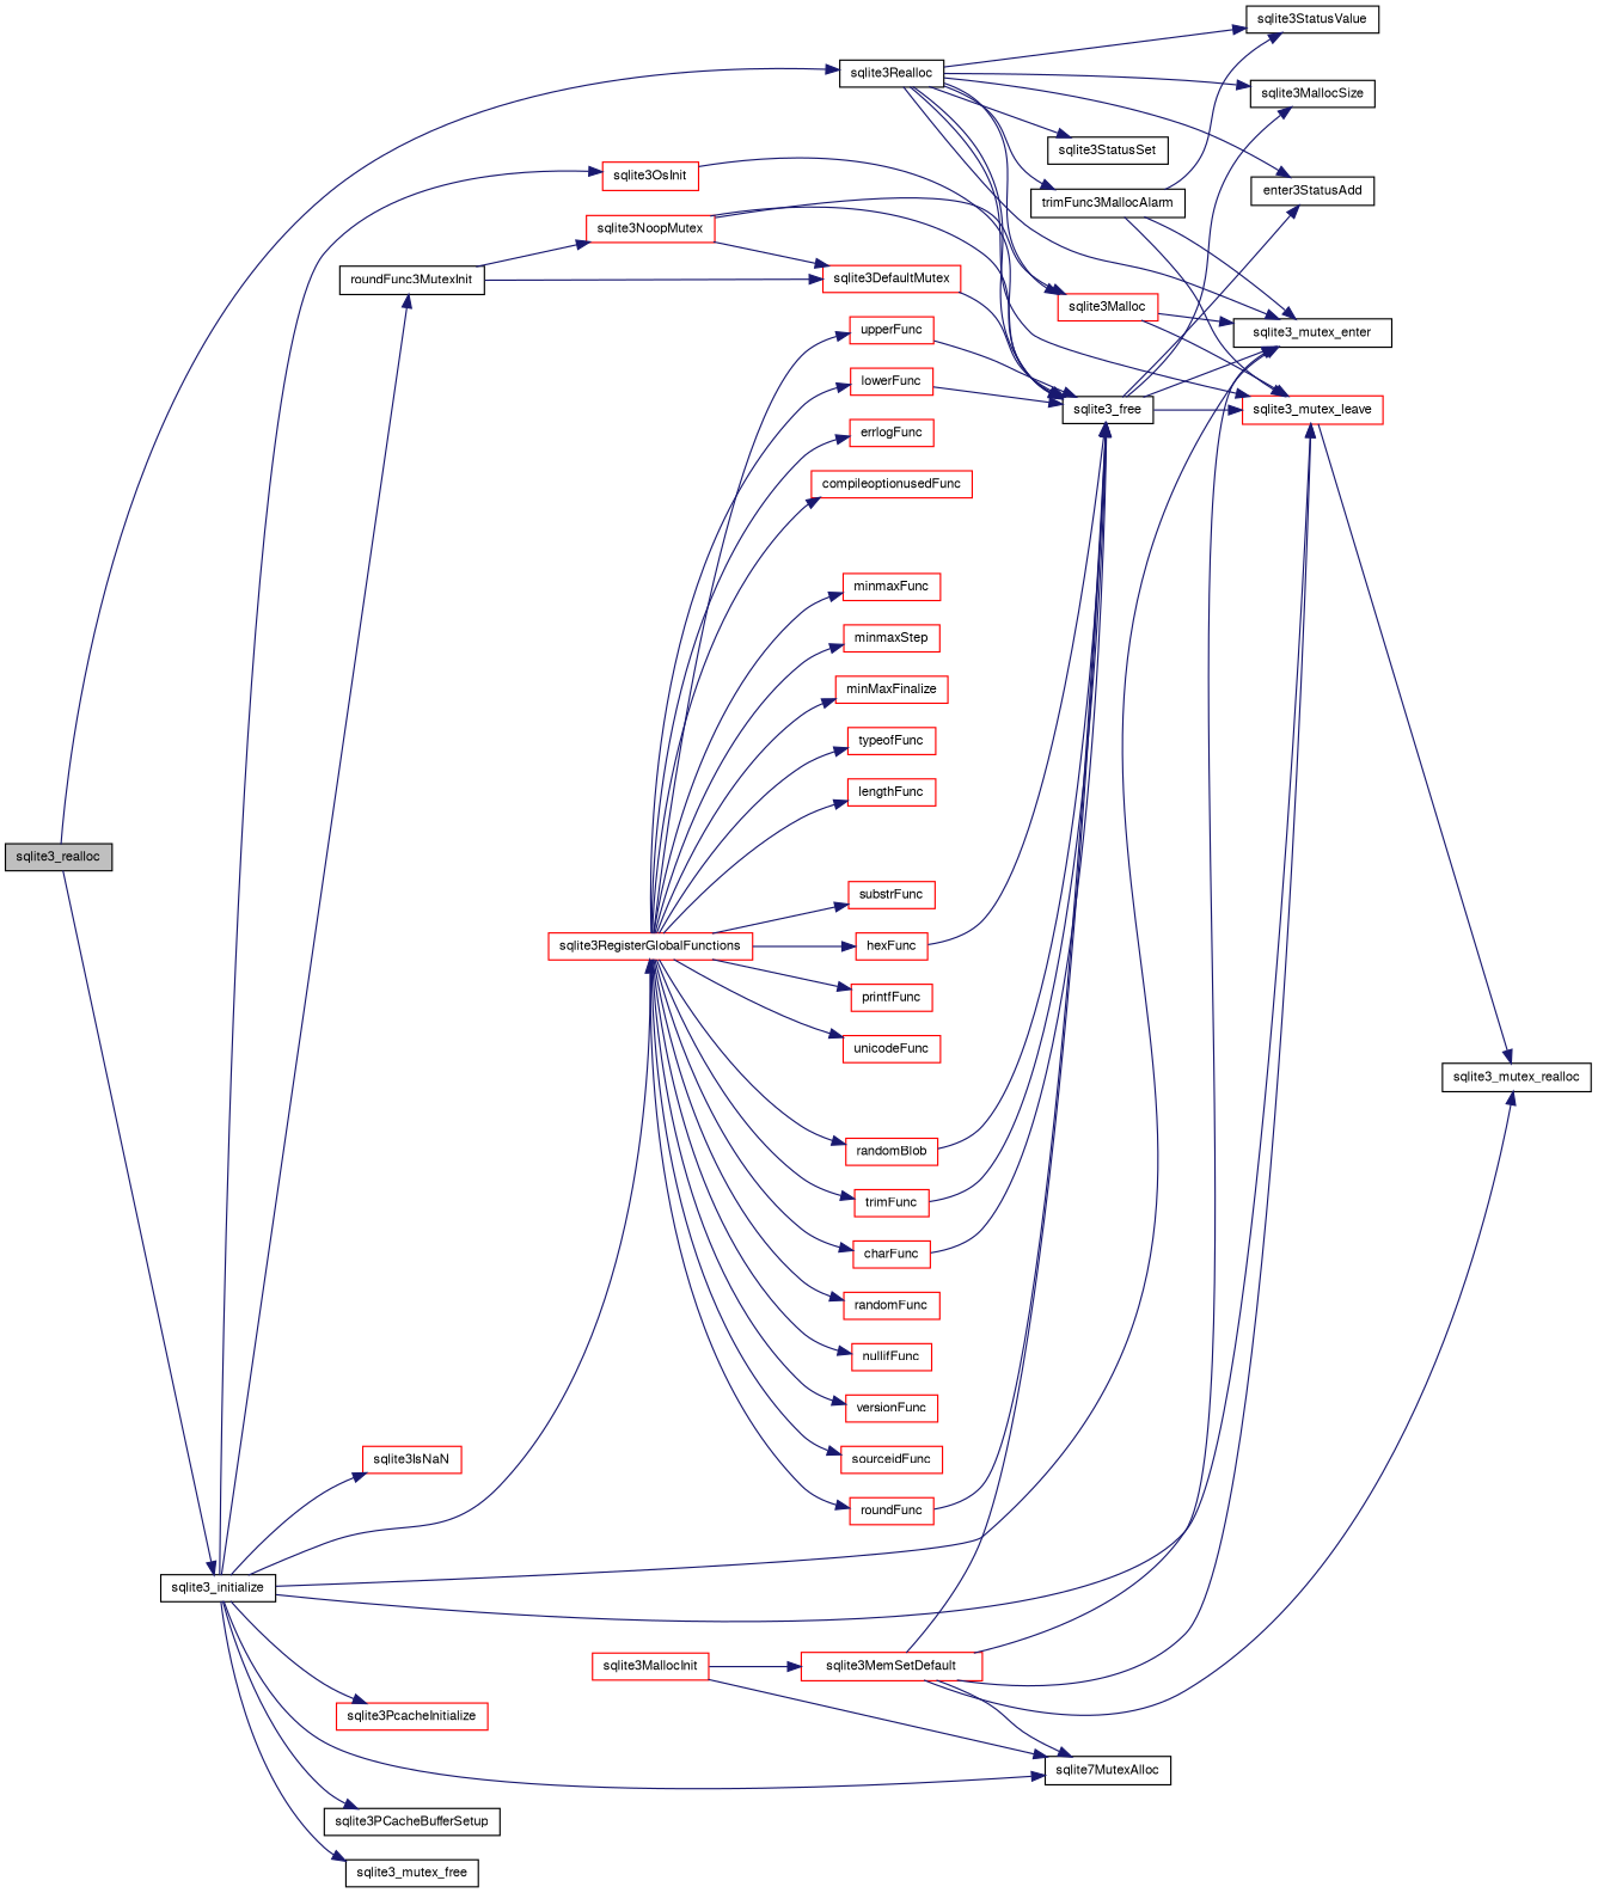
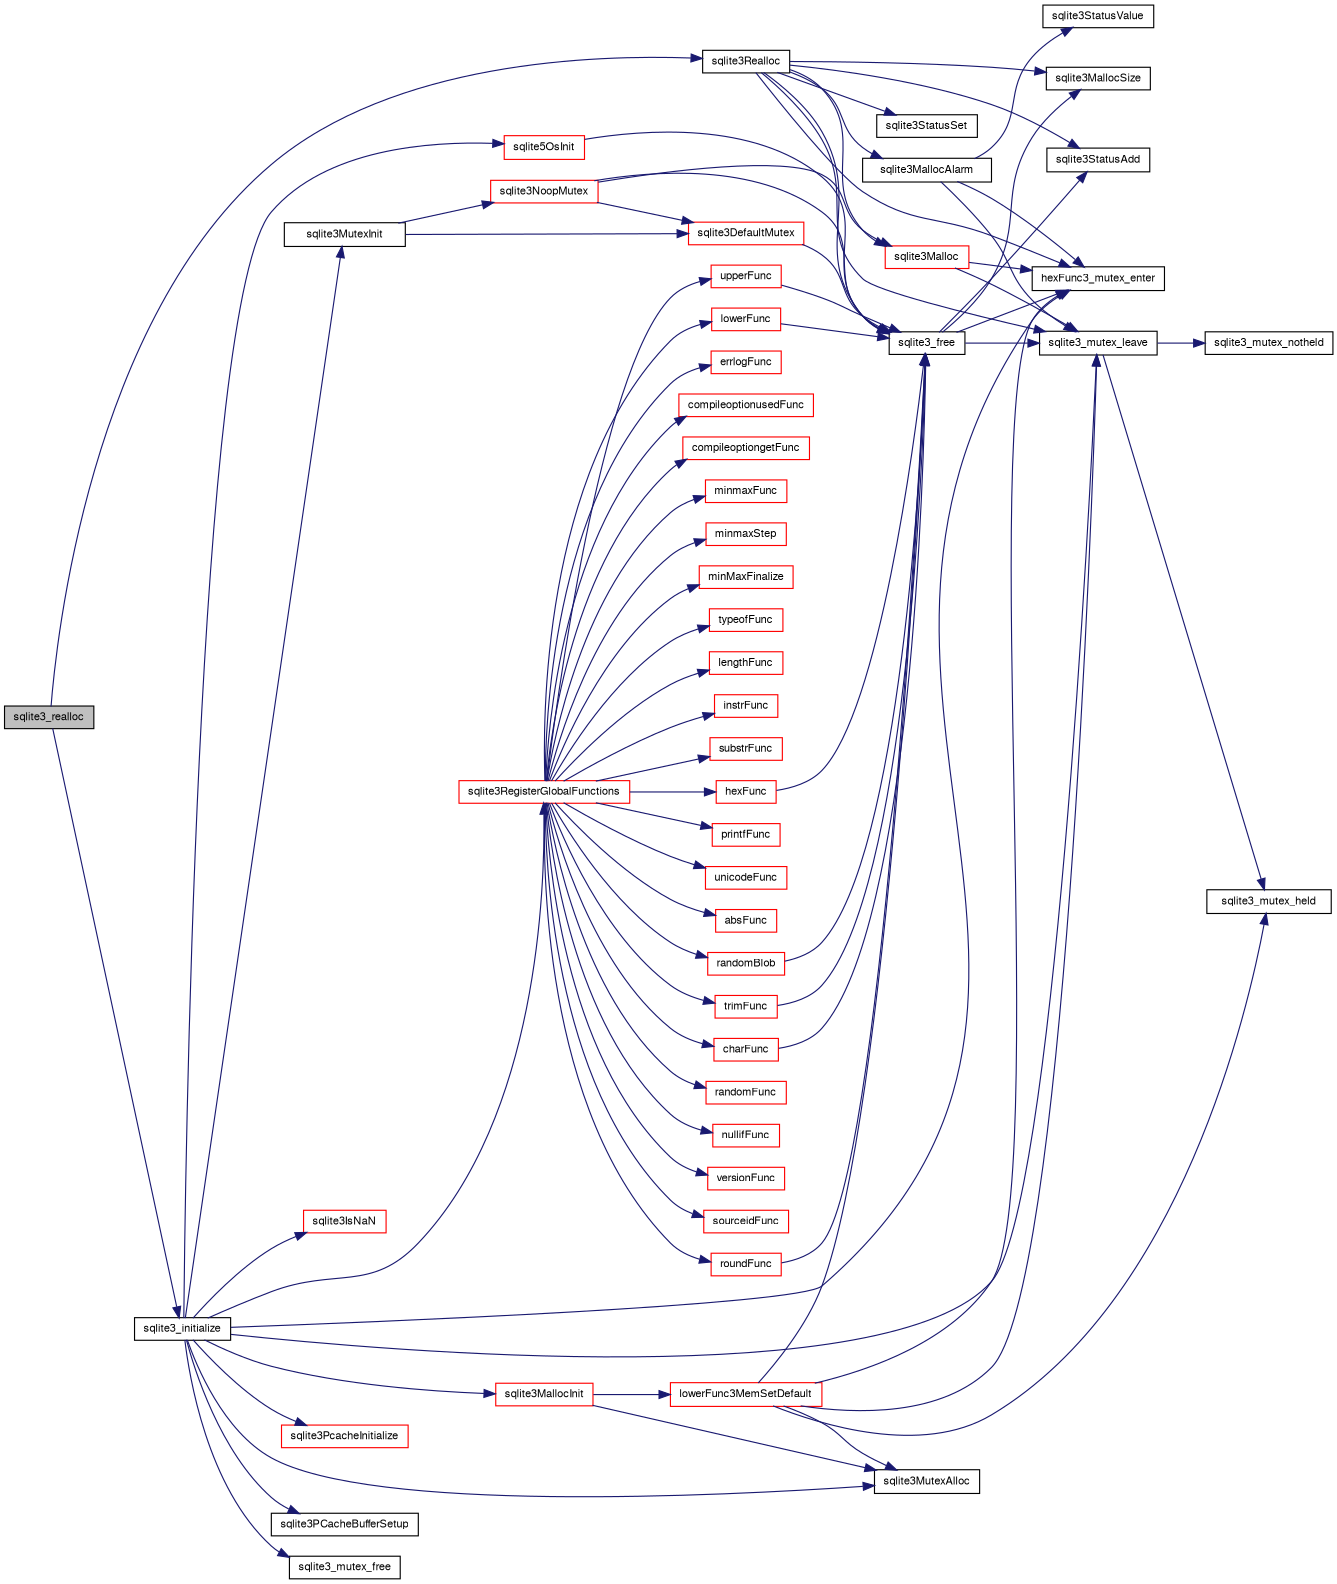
  digraph {
    rankdir=LR
    node [color=red fillcolor=white fontname=FreeSans fontsize=10 shape=record style=filled]
    edge [color=midnightblue fontname=FreeSans fontsize=10 labelfontname=FreeSans labelfontsize=10 style=solid]
    n1 [color=black fillcolor=grey75 fontcolor=black height=0.2 label=sqlite3_realloc width=0.4]
    n2 [color=black height=0.2 label=sqlite3_initialize width=0.4]
    n3 [color=black height=0.2 label=sqlite3Realloc width=0.4]
-   n4 [color=black height=0.2 label=roundFunc3MutexInit width=0.4]
-   n5 [color=black height=0.2 label=sqlite3_mutex_enter width=0.4]
-   n6 [height=0.2 label=sqlite3_mutex_leave width=0.4]
-   n7 [color=black height=0.2 label=sqlite7MutexAlloc width=0.4]
+   n4 [color=black height=0.2 label=sqlite3MutexInit width=0.4]
+   n5 [color=black height=0.2 label=hexFunc3_mutex_enter width=0.4]
+   n6 [color=black height=0.2 label=sqlite3_mutex_leave width=0.4]
+   n7 [color=black height=0.2 label=sqlite3MutexAlloc width=0.4]
    n8 [height=0.2 label=sqlite3MallocInit width=0.4]
    n9 [height=0.2 label=sqlite3RegisterGlobalFunctions width=0.4]
    n10 [height=0.2 label=sqlite3PcacheInitialize width=0.4]
-   n11 [height=0.2 label=sqlite3OsInit width=0.4]
+   n11 [height=0.2 label=sqlite5OsInit width=0.4]
    n12 [color=black height=0.2 label=sqlite3PCacheBufferSetup width=0.4]
    n13 [color=black height=0.2 label=sqlite3_mutex_free width=0.4]
    n14 [height=0.2 label=sqlite3IsNaN width=0.4]
    n15 [color=black height=0.2 label=sqlite3_free width=0.4]
-   n16 [color=black height=0.2 label=enter3StatusAdd width=0.4]
+   n16 [color=black height=0.2 label=sqlite3StatusAdd width=0.4]
    n17 [color=black height=0.2 label=sqlite3MallocSize width=0.4]
    n18 [height=0.2 label=sqlite3Malloc width=0.4]
    n19 [color=black height=0.2 label=sqlite3StatusSet width=0.4]
    n20 [color=black height=0.2 label=sqlite3StatusValue width=0.4]
-   n21 [color=black height=0.2 label=trimFunc3MallocAlarm width=0.4]
+   n21 [color=black height=0.2 label=sqlite3MallocAlarm width=0.4]
    n22 [height=0.2 label=sqlite3DefaultMutex width=0.4]
    n23 [height=0.2 label=sqlite3NoopMutex width=0.4]
-   n24 [color=black height=0.2 label=sqlite3_mutex_realloc width=0.4]
-   n26 [height=0.2 label=sqlite3MemSetDefault width=0.4]
+   n24 [color=black height=0.2 label=sqlite3_mutex_held width=0.4]
+   n25 [color=black height=0.2 label=sqlite3_mutex_notheld width=0.4]
+   n26 [height=0.2 label=lowerFunc3MemSetDefault width=0.4]
    n27 [height=0.2 label=trimFunc width=0.4]
    n28 [height=0.2 label=minmaxFunc width=0.4]
    n29 [height=0.2 label=minmaxStep width=0.4]
    n30 [height=0.2 label=minMaxFinalize width=0.4]
    n31 [height=0.2 label=typeofFunc width=0.4]
    n32 [height=0.2 label=lengthFunc width=0.4]
+   n33 [height=0.2 label=instrFunc width=0.4]
    n34 [height=0.2 label=substrFunc width=0.4]
    n35 [height=0.2 label=printfFunc width=0.4]
    n36 [height=0.2 label=unicodeFunc width=0.4]
    n37 [height=0.2 label=charFunc width=0.4]
+   n38 [height=0.2 label=absFunc width=0.4]
    n39 [height=0.2 label=roundFunc width=0.4]
    n40 [height=0.2 label=upperFunc width=0.4]
    n41 [height=0.2 label=lowerFunc width=0.4]
    n42 [height=0.2 label=hexFunc width=0.4]
    n43 [height=0.2 label=randomFunc width=0.4]
    n44 [height=0.2 label=randomBlob width=0.4]
    n45 [height=0.2 label=nullifFunc width=0.4]
    n46 [height=0.2 label=versionFunc width=0.4]
    n47 [height=0.2 label=sourceidFunc width=0.4]
    n48 [height=0.2 label=errlogFunc width=0.4]
    n49 [height=0.2 label=compileoptionusedFunc width=0.4]
+   n50 [height=0.2 label=compileoptiongetFunc width=0.4]
    n1 -> n2
    n1 -> n3
    n2 -> n4
    n2 -> n5
    n2 -> n6
    n2 -> n7
+   n2 -> n8
    n2 -> n9
    n2 -> n10
    n2 -> n11
    n2 -> n12
    n2 -> n13
    n2 -> n14
    n3 -> n5
    n3 -> n6
    n3 -> n15
    n3 -> n16
    n3 -> n17
    n3 -> n18
    n3 -> n19
-   n3 -> n20
    n3 -> n21
    n4 -> n22
    n4 -> n23
    n6 -> n24
+   n6 -> n25
    n8 -> n7
    n8 -> n26
    n9 -> n27
    n9 -> n28
    n9 -> n29
    n9 -> n30
    n9 -> n31
    n9 -> n32
+   n9 -> n33
    n9 -> n34
    n9 -> n35
    n9 -> n36
    n9 -> n37
+   n9 -> n38
    n9 -> n39
    n9 -> n40
    n9 -> n41
    n9 -> n42
    n9 -> n43
    n9 -> n44
    n9 -> n45
    n9 -> n46
    n9 -> n47
    n9 -> n48
    n9 -> n49
+   n9 -> n50
    n11 -> n15
    n15 -> n5
    n15 -> n6
    n15 -> n16
    n15 -> n17
    n18 -> n5
    n18 -> n6
    n21 -> n5
    n21 -> n6
    n21 -> n20
    n22 -> n15
    n23 -> n15
    n23 -> n18
    n23 -> n22
    n26 -> n5
    n26 -> n6
    n26 -> n7
    n26 -> n15
    n26 -> n24
    n27 -> n15
    n37 -> n15
    n39 -> n15
    n40 -> n15
    n41 -> n15
    n42 -> n15
    n44 -> n15
  }
